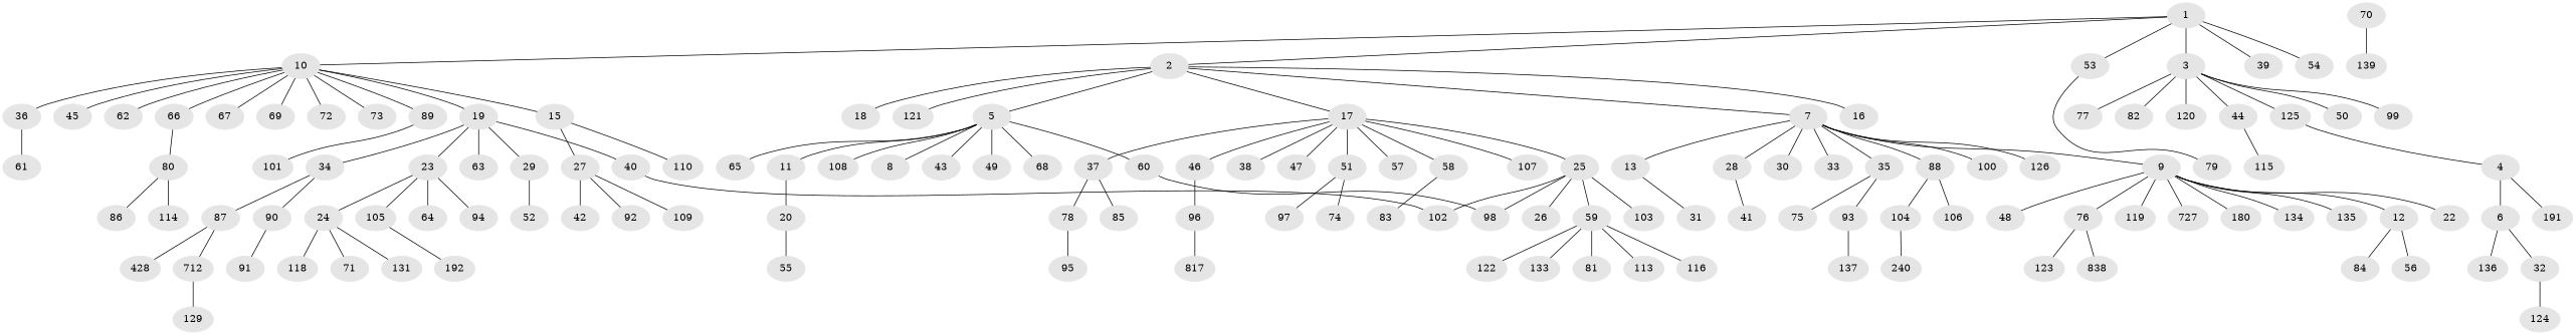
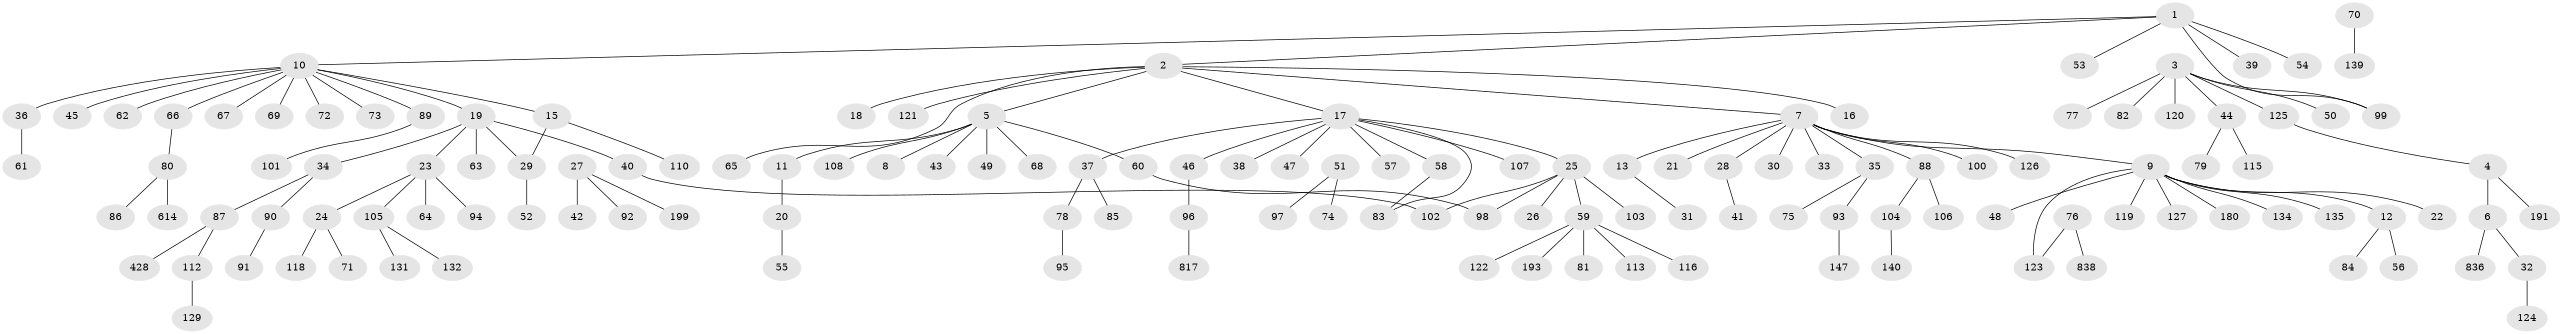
  graph {
    node [color=gray90 style=filled]
    1
    2
    3
    10
    39
    53
    54
    5
    7
    16
    17
    18
    65
    121
    44
    50
    77
    82
    99
    120
    125
    4
    6
    n24 [label=191]
    15
    19
    36
    45
    62
    66
    67
    69
    72
    73
    89
    79
    8
    11
    43
    49
    60
    68
    108
    9
    13
+   21
    28
    30
    33
    35
    88
    100
    126
    25
    37
    38
    46
    47
    51
    57
    58
    107
    115
    32
-   136
+   136 [label=836]
    20
    98
    124
    12
    22
    48
    76
    119
-   127 [label=727]
+   127
    n75 [label=180]
    134
    135
    31
    41
    75
    93
    104
    106
    56
    84
    27
    110
    123
    n89 [label=838]
    23
    29
    34
    40
    63
    61
    80
    101
    55
    42
    92
-   109
+   109 [label=199]
    26
    59
    102
    103
    78
    85
    96
    74
    97
    83
    24
    64
    94
    105
    52
    87
    90
    71
    118
    131
-   132 [label=192]
+   132
    81
    113
    116
    122
-   133
+   133 [label=193]
    70
    139
-   112 [label=712]
+   112
    n131 [label=428]
    91
-   137
+   137 [label=147]
    95
    n135 [label=817]
    86
-   114
+   114 [label=614]
    129
-   140 [label=240]
+   140
    1 -- 2
-   1 -- 3
+   1 -- 99
    1 -- 10
    1 -- 39
    1 -- 53
    1 -- 54
    2 -- 5
    2 -- 7
    2 -- 16
    2 -- 17
    2 -- 18
-   5 -- 65
+   2 -- 65
    2 -- 121
    3 -- 44
    3 -- 50
    3 -- 77
    3 -- 82
    3 -- 99
    3 -- 120
    3 -- 125
    10 -- 15
    10 -- 19
    10 -- 36
    10 -- 45
    10 -- 62
    10 -- 66
    10 -- 67
    10 -- 69
    10 -- 72
    10 -- 73
    10 -- 89
-   53 -- 79
+   44 -- 79
    5 -- 8
    5 -- 11
    5 -- 43
    5 -- 49
    5 -- 60
    5 -- 68
    5 -- 108
    7 -- 9
    7 -- 13
+   7 -- 21
    7 -- 28
    7 -- 30
    7 -- 33
    7 -- 35
    7 -- 88
    7 -- 100
    7 -- 126
    17 -- 25
    17 -- 37
    17 -- 38
    17 -- 46
    17 -- 47
-   17 -- 51
+   17 -- 83
    17 -- 57
    17 -- 58
    17 -- 107
    44 -- 115
    125 -- 4
    4 -- 6
    4 -- n24
    6 -- 32
    6 -- 136
-   15 -- 27
+   15 -- 29
    15 -- 110
    19 -- 23
    19 -- 29
    19 -- 34
    19 -- 40
    19 -- 63
    36 -- 61
    66 -- 80
    89 -- 101
    11 -- 20
    60 -- 98
    9 -- 12
    9 -- 22
    9 -- 48
-   9 -- 76
+   9 -- 123
    9 -- 119
    9 -- 127
    9 -- n75
    9 -- 134
    9 -- 135
    13 -- 31
    28 -- 41
    35 -- 75
    35 -- 93
    88 -- 104
    88 -- 106
    25 -- 98
    25 -- 26
    25 -- 59
    25 -- 102
    25 -- 103
    37 -- 78
    37 -- 85
    46 -- 96
    51 -- 74
    51 -- 97
    58 -- 83
    32 -- 124
    20 -- 55
    12 -- 56
    12 -- 84
    76 -- 123
    76 -- n89
    93 -- 137
    104 -- 140
    27 -- 42
    27 -- 92
    27 -- 109
    23 -- 24
    23 -- 64
    23 -- 94
    23 -- 105
    29 -- 52
    34 -- 87
    34 -- 90
    40 -- 102
    80 -- 86
    80 -- 114
    59 -- 81
    59 -- 113
    59 -- 116
    59 -- 122
    59 -- 133
    78 -- 95
    96 -- n135
    24 -- 71
    24 -- 118
-   24 -- 131
+   105 -- 131
    105 -- 132
    87 -- 112
    87 -- n131
    90 -- 91
    70 -- 139
    112 -- 129
  }
